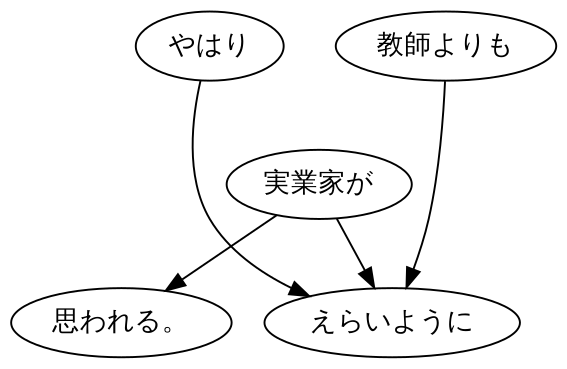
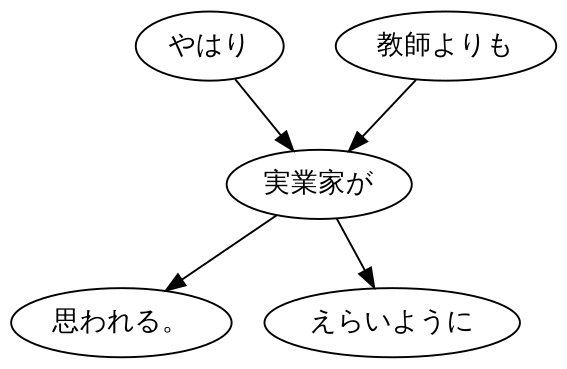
  digraph {
    n1 [label="教師よりも"]
    n2 [label="えらいように"]
    n3 [label="やはり"]
    n4 [label="実業家が"]
    n5 [label="思われる。"]
-   n1 -> n2
-   n3 -> n2
+   n1 -> n4
+   n3 -> n4
    n4 -> n2
    n4 -> n5
  }
